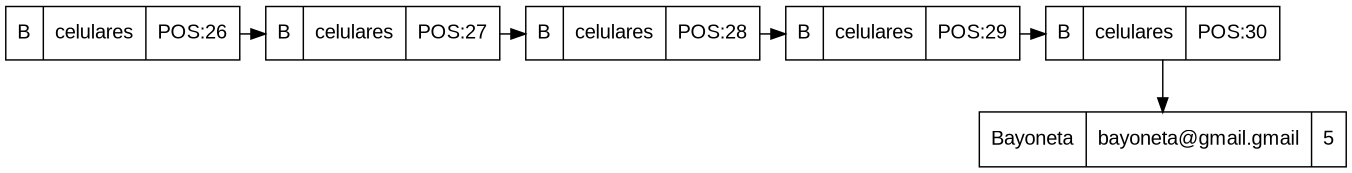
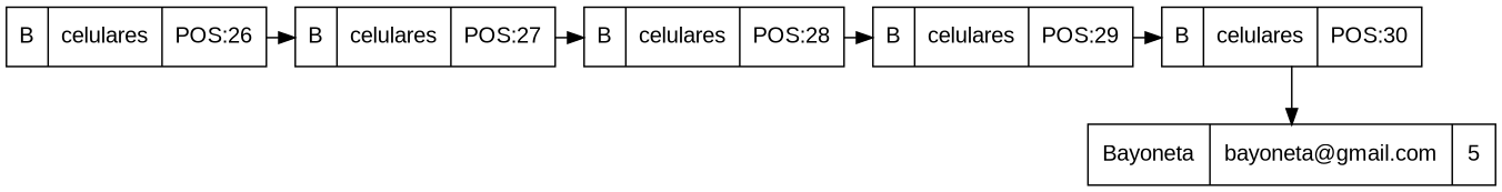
  digraph {
    splines=ortho
    fontname="Liberation Sans"
    node [shape=record fontname="Liberation Sans"]
    edge [fontname="Liberation Sans"]
    n1 [label="B|celulares|POS:26"]
    n2 [label="B|celulares|POS:27"]
    n3 [label="B|celulares|POS:28"]
    n4 [label="B|celulares|POS:29"]
    n5 [label="B|celulares|POS:30"]
-   n6 [label="Bayoneta|bayoneta@gmail.gmail|5"]
+   n6 [label="Bayoneta|bayoneta@gmail.com|5"]
    subgraph sub_1 {
      rank=same
      n1
      n2
      n3
      n4
      n5
    }
    n1 -> n2
    n2 -> n3
    n3 -> n4
    n4 -> n5
    n5 -> n6
  }
